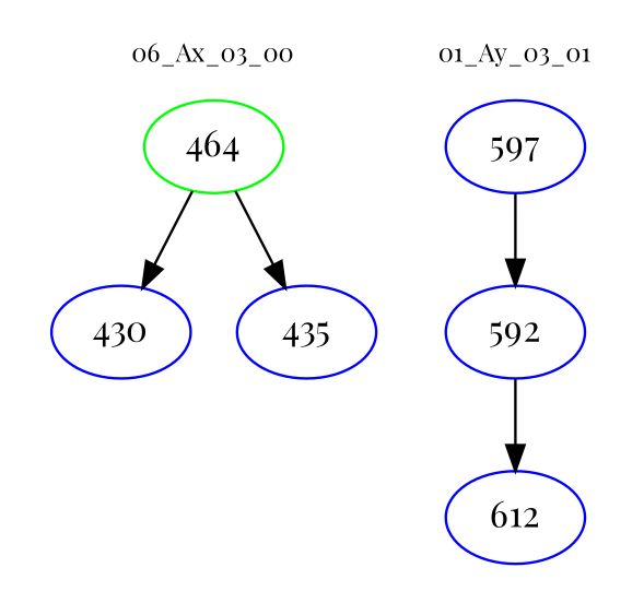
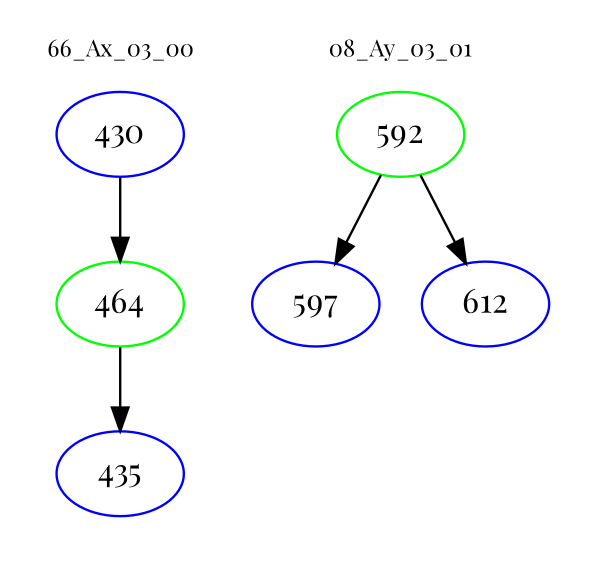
  digraph {
    fontname="Playfair Display"
    node [color=blue fontname="Playfair Display"]
    edge [color=black fontname="Playfair Display"]
    n1 [color=green label=464]
    n2 [label=430]
    n3 [label=435]
-   n4 [label=592]
+   n4 [color=green label=592]
    n5 [label=597]
    n6 [label=612]
    subgraph cluster_1 {
      color=white
      fontsize=10
-     label="06_Ax_03_00"
+     label="66_Ax_03_00"
      n1
      n2
      n3
    }
    subgraph cluster_2 {
      color=white
      fontsize=10
-     label="01_Ay_03_01"
+     label="08_Ay_03_01"
      n4
      n5
      n6
    }
-   n1 -> n2
+   n2 -> n1
    n1 -> n3
-   n5 -> n4
+   n4 -> n5
    n4 -> n6
  }
